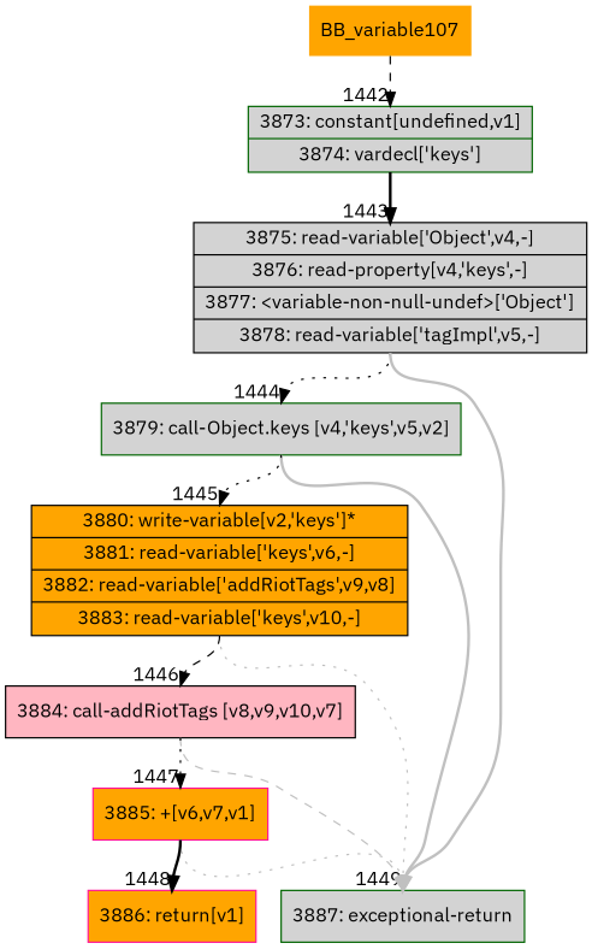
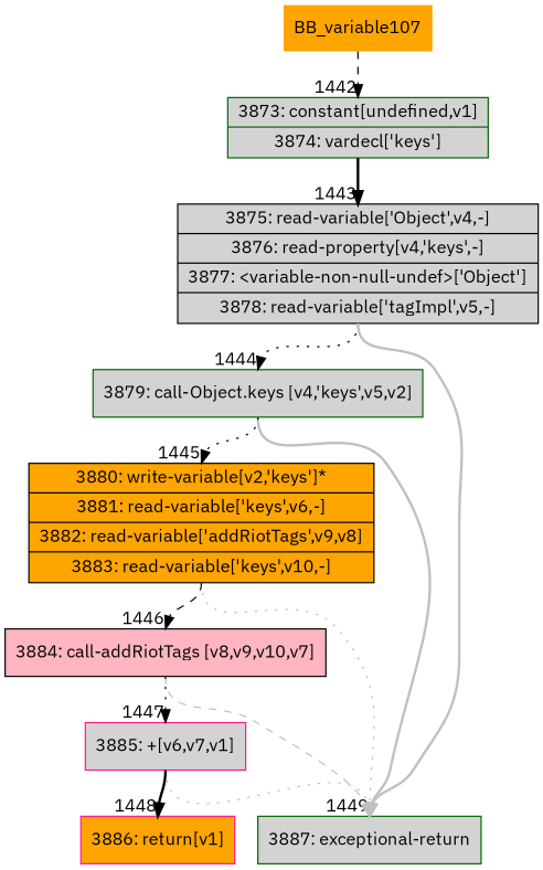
  digraph {
    fontname="IBM Plex Sans"
    rankdir=TD
    node [color=darkgreen fillcolor=orange fontname="IBM Plex Sans" shape=record style=filled]
    edge [fontname="IBM Plex Sans" headport=n style=dotted tailport=s]
    n1 [label=BB_variable107 shape=none]
    n2 [fillcolor=lightgrey label="{3873: constant[undefined,v1]|3874: vardecl['keys']}"]
    n3 [color=black fillcolor=lightgrey label="{3875: read-variable['Object',v4,-]|3876: read-property[v4,'keys',-]|3877: \<variable-non-null-undef\>['Object']|3878: read-variable['tagImpl',v5,-]}"]
    n4 [fillcolor=lightgrey label="{3879: call-Object.keys [v4,'keys',v5,v2]}"]
    n5 [fillcolor=lightgrey label="{3887: exceptional-return}"]
    n6 [color=black label="{3880: write-variable[v2,'keys']*|3881: read-variable['keys',v6,-]|3882: read-variable['addRiotTags',v9,v8]|3883: read-variable['keys',v10,-]}"]
    n7 [color=black fillcolor=lightpink label="{3884: call-addRiotTags [v8,v9,v10,v7]}"]
-   n8 [color=deeppink label="{3885: +[v6,v7,v1]}"]
+   n8 [color=deeppink fillcolor=lightgrey label="{3885: +[v6,v7,v1]}"]
    n9 [color=deeppink label="{3886: return[v1]}"]
    n1 -> n2 [headlabel="    1442" style=dashed]
    n2 -> n3 [headlabel="      1443" style=bold]
    n3 -> n4 [headlabel="      1444"]
    n3 -> n5 [color=gray headlabel="      1449" style=bold]
    n4 -> n5 [color=gray style=bold]
    n4 -> n6 [headlabel="      1445"]
    n6 -> n5 [color=gray]
    n6 -> n7 [headlabel="      1446" style=dashed]
    n7 -> n5 [color=gray style=dashed]
    n7 -> n8 [headlabel="      1447"]
    n8 -> n5 [color=gray]
    n8 -> n9 [headlabel="      1448" style=bold]
  }
